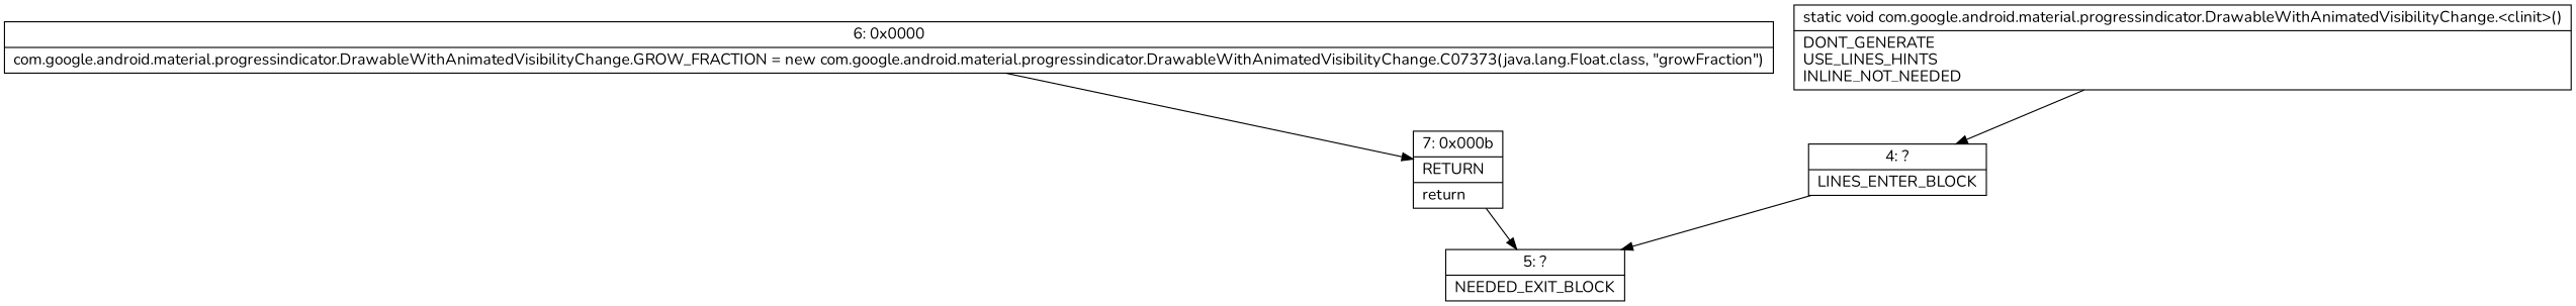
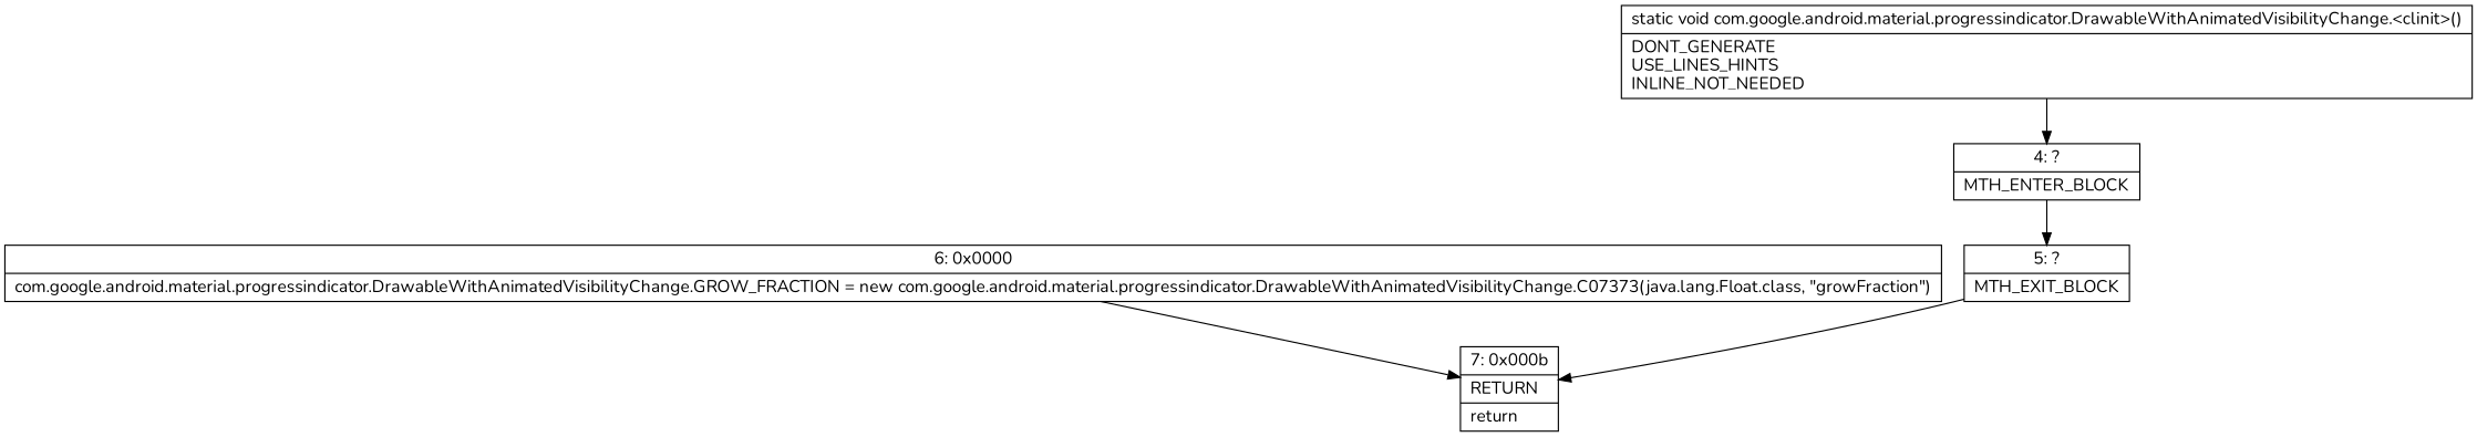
  digraph {
    fontname=Nunito
    node [fontname=Nunito shape=record]
    edge [fontname=Nunito]
-   n1 [label="{4\:\ ?|LINES_ENTER_BLOCK\l}"]
-   n2 [label="{5\:\ ?|NEEDED_EXIT_BLOCK\l}"]
+   n1 [label="{4\:\ ?|MTH_ENTER_BLOCK\l}"]
+   n2 [label="{5\:\ ?|MTH_EXIT_BLOCK\l}"]
    n3 [label="{6\:\ 0x0000|com.google.android.material.progressindicator.DrawableWithAnimatedVisibilityChange.GROW_FRACTION = new com.google.android.material.progressindicator.DrawableWithAnimatedVisibilityChange.C07373(java.lang.Float.class, \"growFraction\")\l}"]
    n4 [label="{7\:\ 0x000b|RETURN\l|return\l}"]
    n5 [label="{static void com.google.android.material.progressindicator.DrawableWithAnimatedVisibilityChange.\<clinit\>()  | DONT_GENERATE\lUSE_LINES_HINTS\lINLINE_NOT_NEEDED\l}"]
    n1 -> n2
    n3 -> n4
-   n4 -> n2
+   n2 -> n4
    n5 -> n1
  }
